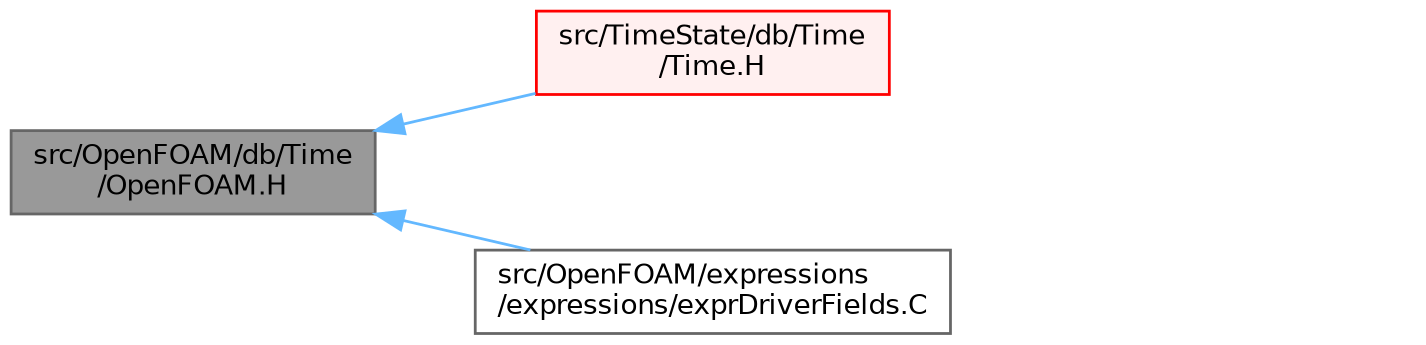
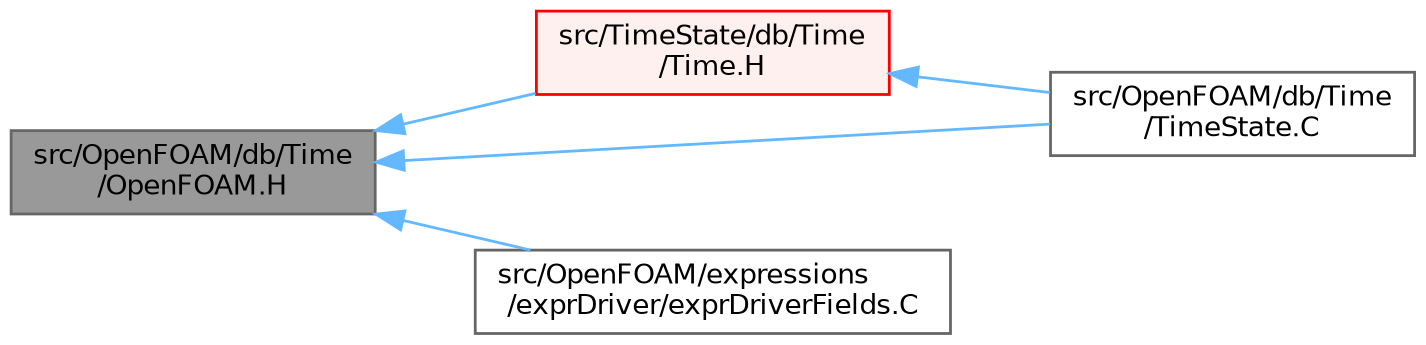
  digraph {
    rankdir=LR
    node [color=grey40 fillcolor=white fontname=Helvetica fontsize=10 shape=box style=filled]
    edge [color=steelblue1 dir=back fontname=Helvetica fontsize=10 labelfontname=Helvetica labelfontsize=10 style=solid]
    n1 [color=gray40 fillcolor=grey60 fontcolor=black height=0.2 label="src/OpenFOAM/db/Time\l/OpenFOAM.H" width=0.4]
    n2 [color=red fillcolor="#FFF0F0" height=0.2 label="src/TimeState/db/Time\l/Time.H" width=0.4]
-   n4 [height=0.2 label="src/OpenFOAM/expressions\l/expressions/exprDriverFields.C" width=0.4]
+   n3 [height=0.2 label="src/OpenFOAM/db/Time\l/TimeState.C" width=0.4]
+   n4 [height=0.2 label="src/OpenFOAM/expressions\l/exprDriver/exprDriverFields.C" width=0.4]
    n1 -> n2
+   n1 -> n3
    n1 -> n4
+   n2 -> n3
  }
